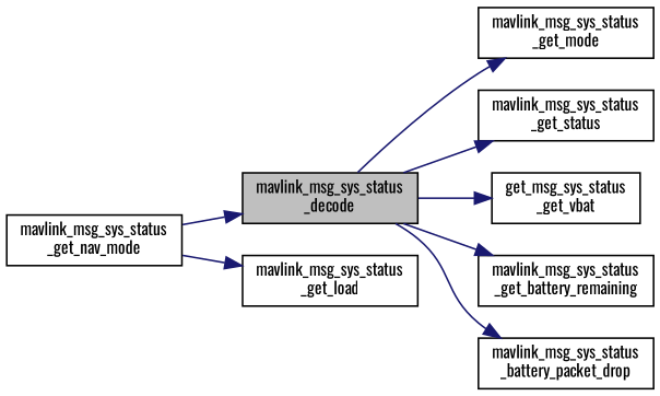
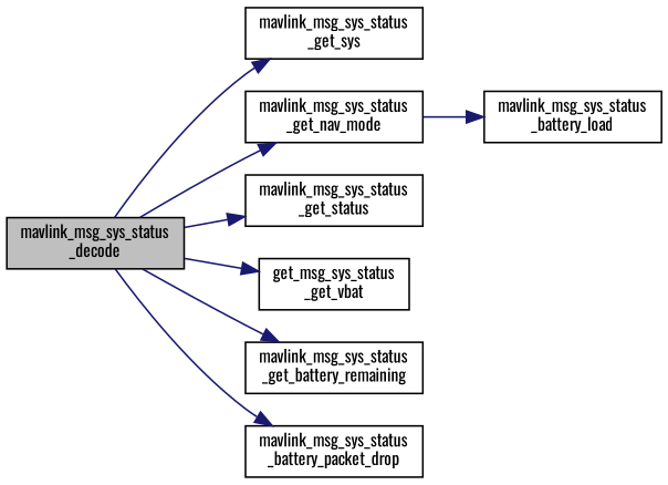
  digraph {
    fontname=Oswald
    rankdir=LR
    node [color=black fillcolor=white fontname=Oswald fontsize=10 shape=record style=filled]
    edge [color=midnightblue fontname=Oswald fontsize=10 labelfontname=Helvetica labelfontsize=10 style=solid]
    n1 [fillcolor=grey75 fontcolor=black height=0.2 label="mavlink_msg_sys_status\l_decode" width=0.4]
-   n2 [height=0.2 label="mavlink_msg_sys_status\l_get_mode" width=0.4]
+   n2 [height=0.2 label="mavlink_msg_sys_status\l_get_sys" width=0.4]
    n3 [height=0.2 label="mavlink_msg_sys_status\l_get_nav_mode" width=0.4]
    n4 [height=0.2 label="mavlink_msg_sys_status\l_get_status" width=0.4]
    n5 [height=0.2 label="get_msg_sys_status\l_get_vbat" width=0.4]
    n6 [height=0.2 label="mavlink_msg_sys_status\l_get_battery_remaining" width=0.4]
    n7 [height=0.2 label="mavlink_msg_sys_status\l_battery_packet_drop" width=0.4]
-   n8 [height=0.2 label="mavlink_msg_sys_status\l_get_load" width=0.4]
+   n8 [height=0.2 label="mavlink_msg_sys_status\l_battery_load" width=0.4]
    n1 -> n2
-   n3 -> n1
+   n1 -> n3
    n1 -> n4
    n1 -> n5
    n1 -> n6
    n1 -> n7
    n3 -> n8
  }
